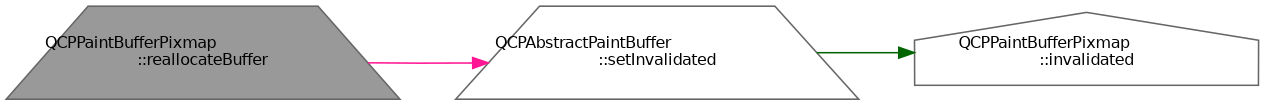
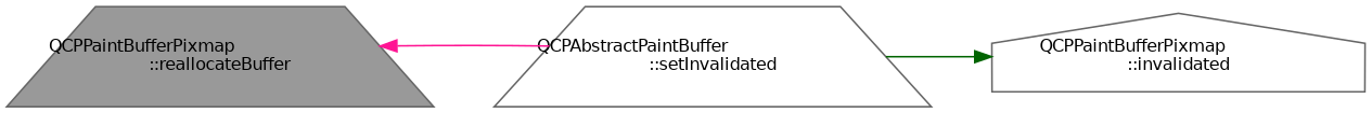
  digraph {
    rankdir=LR
    node [color=grey40 fillcolor=white fontname=Helvetica fontsize=10 shape=trapezium style=filled]
    edge [fontname=Helvetica fontsize=10 labelfontname=Helvetica labelfontsize=10 style=solid]
    n1 [color=gray40 fillcolor=grey60 fontcolor=black height=0.2 label="QCPPaintBufferPixmap\l::reallocateBuffer" width=0.4]
    n2 [height=0.2 label="QCPAbstractPaintBuffer\l::setInvalidated" width=0.4]
    n3 [height=0.2 label="QCPPaintBufferPixmap\l::invalidated" shape=house width=0.4]
-   n1 -> n2 [color=deeppink]
+   n2 -> n1 [color=deeppink]
    n2 -> n3 [color=darkgreen]
  }
